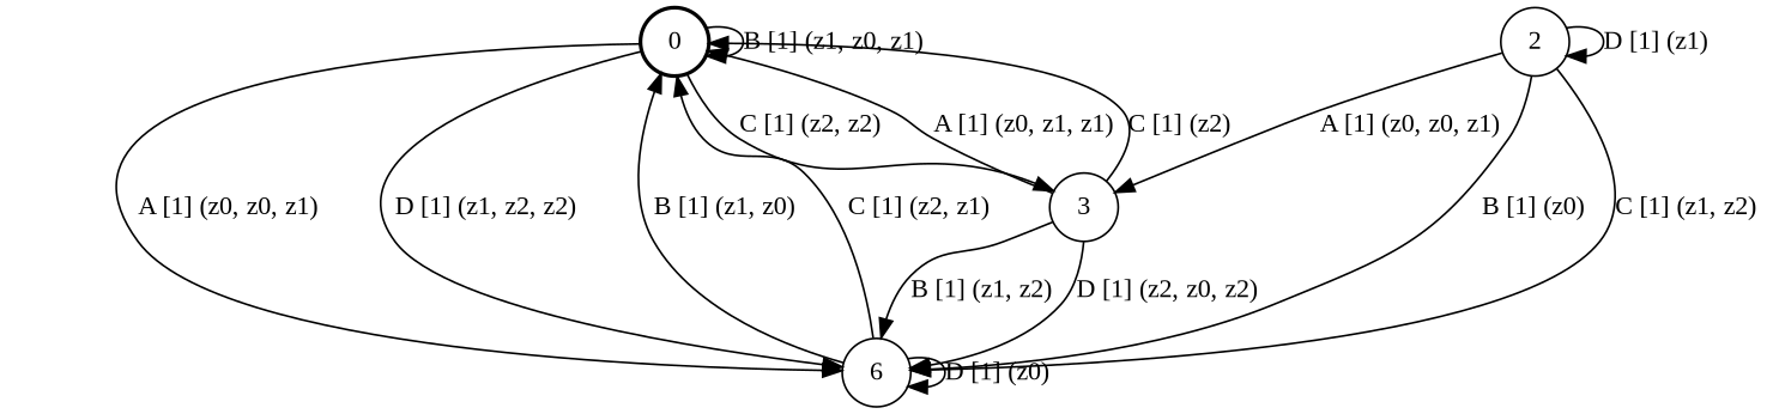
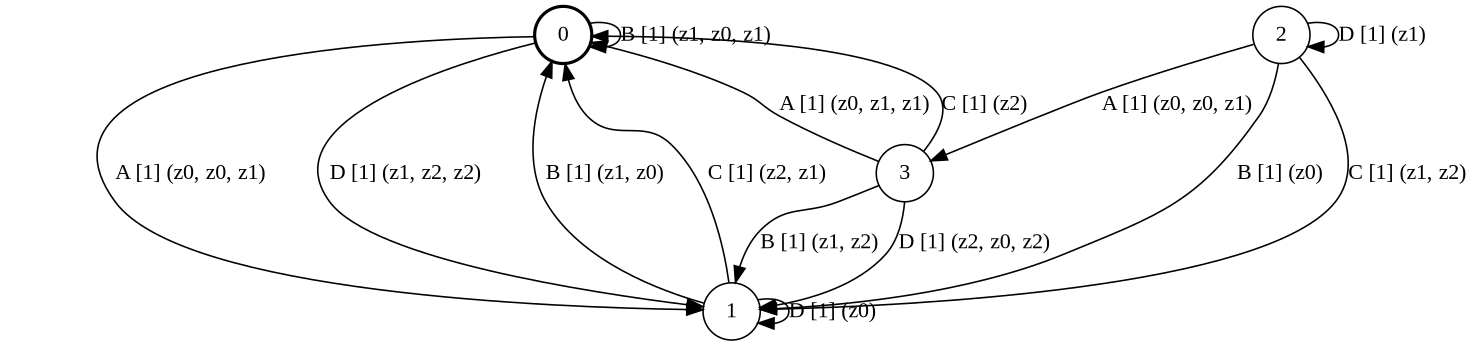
  digraph {
    fontname="Liberation Serif"
    node [fontname="Liberation Serif" shape=circle]
    edge [fontname="Liberation Serif"]
    0 [style=bold]
-   1 [label=6]
+   1
    3
    2
    0 -> 0 [label="B [1] (z1, z0, z1) "]
    0 -> 1 [label="A [1] (z0, z0, z1) "]
    0 -> 1 [label="D [1] (z1, z2, z2) "]
-   0 -> 3 [label="C [1] (z2, z2) "]
    1 -> 0 [label="B [1] (z1, z0) "]
    1 -> 0 [label="C [1] (z2, z1) "]
    1 -> 1 [label="D [1] (z0) "]
    3 -> 0 [label="A [1] (z0, z1, z1) "]
    3 -> 0 [label="C [1] (z2) "]
    3 -> 1 [label="B [1] (z1, z2) "]
    3 -> 1 [label="D [1] (z2, z0, z2) "]
    2 -> 1 [label="B [1] (z0) "]
    2 -> 1 [label="C [1] (z1, z2) "]
    2 -> 3 [label="A [1] (z0, z0, z1) "]
    2 -> 2 [label="D [1] (z1) "]
  }
